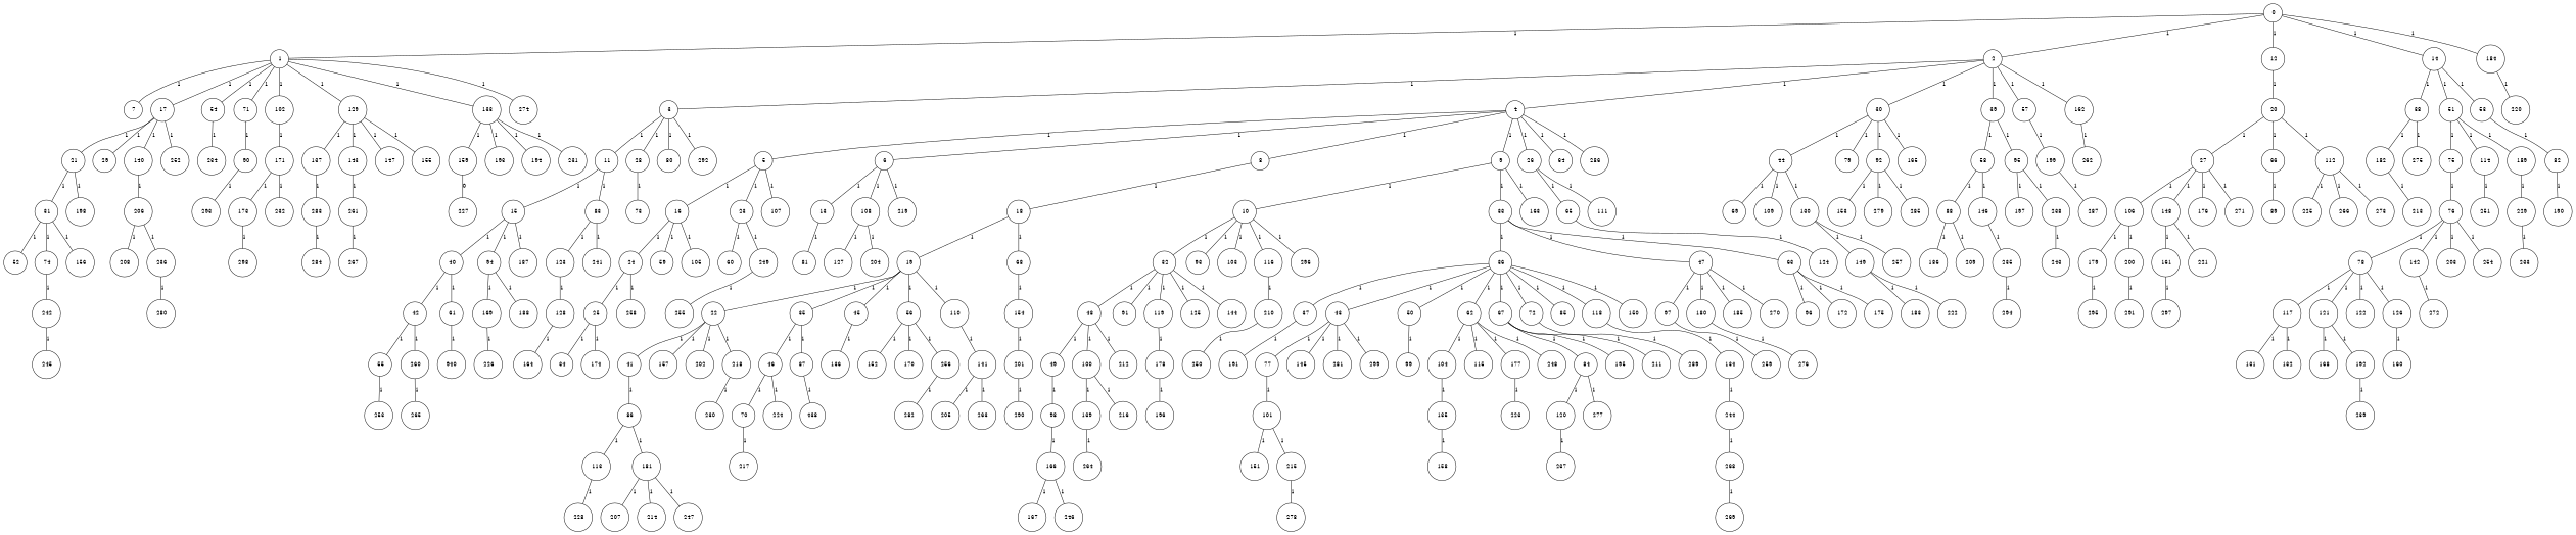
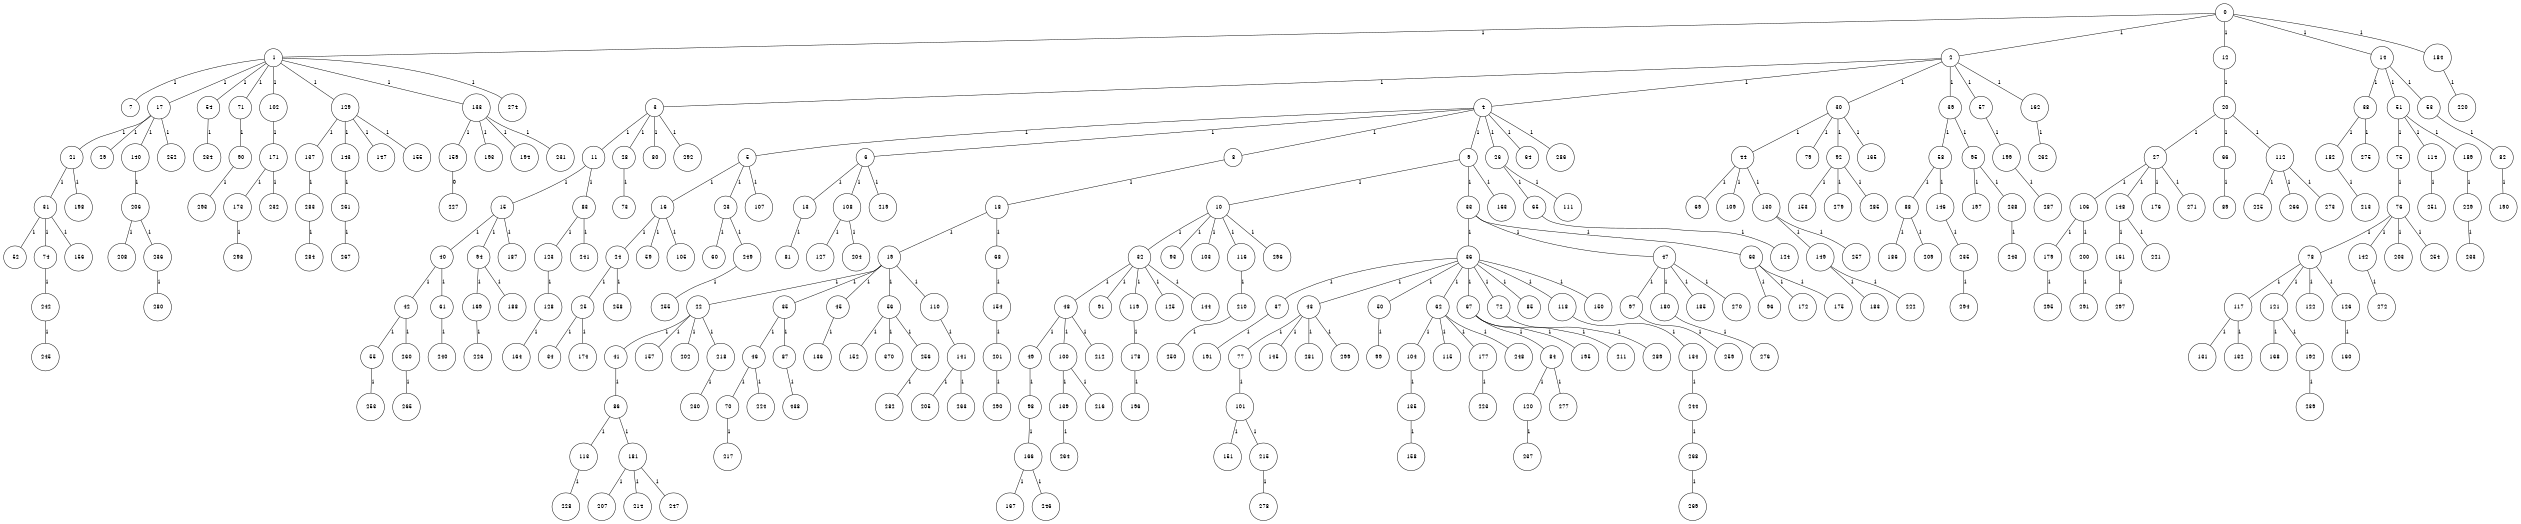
  graph {
    fixedsize="true;"
    node [color=black fontsize=12 hight=.12 shape=circle]
    edge [fontsize=12]
    n1 [label=" 0" width=.12]
    n2 [label=" 1" width=.12]
    n3 [label=" 2" width=.12]
    n4 [label=" 12" width=.12]
    n5 [label=" 14" width=.12]
    n6 [label=" 184" width=.12]
    n7 [label=" 7" width=.12]
    n8 [label=" 17" width=.12]
    n9 [label=" 54" width=.12]
    n10 [label=" 71" width=.12]
    n11 [label=" 102" width=.12]
    n12 [label=" 129" width=.12]
    n13 [label=" 133" width=.12]
    n14 [label=" 274" width=.12]
    n15 [label=" 3" width=.12]
    n16 [label=" 4" width=.12]
    n17 [label=" 30" width=.12]
    n18 [label=" 39" width=.12]
    n19 [label=" 57" width=.12]
    n20 [label=" 162" width=.12]
    n21 [label=" 20" width=.12]
    n22 [label=" 38" width=.12]
    n23 [label=" 51" width=.12]
    n24 [label=" 53" width=.12]
    n25 [label=" 220" width=.12]
    n26 [label=" 21" width=.12]
    n27 [label=" 29" width=.12]
    n28 [label=" 140" width=.12]
    n29 [label=" 252" width=.12]
    n30 [label=" 234" width=.12]
    n31 [label=" 90" width=.12]
    n32 [label=" 171" width=.12]
    n33 [label=" 137" width=.12]
    n34 [label=" 143" width=.12]
    n35 [label=" 147" width=.12]
    n36 [label=" 155" width=.12]
    n37 [label=" 159" width=.12]
    n38 [label=" 193" width=.12]
    n39 [label=" 194" width=.12]
    n40 [label=" 231" width=.12]
    n41 [label=" 11" width=.12]
    n42 [label=" 28" width=.12]
    n43 [label=" 80" width=.12]
    n44 [label=" 292" width=.12]
    n45 [label=" 5" width=.12]
    n46 [label=" 6" width=.12]
    n47 [label=" 8" width=.12]
    n48 [label=" 9" width=.12]
    n49 [label=" 26" width=.12]
    n50 [label=" 64" width=.12]
    n51 [label=" 286" width=.12]
    n52 [label=" 44" width=.12]
    n53 [label=" 79" width=.12]
    n54 [label=" 92" width=.12]
    n55 [label=" 165" width=.12]
    n56 [label=" 58" width=.12]
    n57 [label=" 95" width=.12]
    n58 [label=" 199" width=.12]
    n59 [label=" 262" width=.12]
    n60 [label=" 15" width=.12]
    n61 [label=" 83" width=.12]
    n62 [label=" 73" width=.12]
    n63 [label=" 16" width=.12]
    n64 [label=" 23" width=.12]
    n65 [label=" 107" width=.12]
    n66 [label=" 13" width=.12]
    n67 [label=" 108" width=.12]
    n68 [label=" 219" width=.12]
    n69 [label=" 18" width=.12]
    n70 [label=" 10" width=.12]
    n71 [label=" 33" width=.12]
    n72 [label=" 163" width=.12]
    n73 [label=" 65" width=.12]
    n74 [label=" 111" width=.12]
    n75 [label=" 24" width=.12]
    n76 [label=" 59" width=.12]
    n77 [label=" 105" width=.12]
    n78 [label=" 60" width=.12]
    n79 [label=" 249" width=.12]
    n80 [label=" 81" width=.12]
    n81 [label=" 127" width=.12]
    n82 [label=" 204" width=.12]
    n83 [label=" 19" width=.12]
    n84 [label=" 68" width=.12]
    n85 [label=" 32" width=.12]
    n86 [label=" 93" width=.12]
    n87 [label=" 103" width=.12]
    n88 [label=" 116" width=.12]
    n89 [label=" 296" width=.12]
    n90 [label=" 36" width=.12]
    n91 [label=" 47" width=.12]
    n92 [label=" 63" width=.12]
    n93 [label=" 48" width=.12]
    n94 [label=" 91" width=.12]
    n95 [label=" 119" width=.12]
    n96 [label=" 125" width=.12]
    n97 [label=" 144" width=.12]
    n98 [label=" 210" width=.12]
    n99 [label=" 40" width=.12]
    n100 [label=" 94" width=.12]
    n101 [label=" 187" width=.12]
    n102 [label=" 123" width=.12]
    n103 [label=" 241" width=.12]
    n104 [label=" 27" width=.12]
    n105 [label=" 66" width=.12]
    n106 [label=" 112" width=.12]
    n107 [label=" 182" width=.12]
    n108 [label=" 275" width=.12]
    n109 [label=" 75" width=.12]
    n110 [label=" 114" width=.12]
    n111 [label=" 189" width=.12]
    n112 [label=" 82" width=.12]
    n113 [label=" 42" width=.12]
    n114 [label=" 61" width=.12]
    n115 [label=" 169" width=.12]
    n116 [label=" 188" width=.12]
    n117 [label=" 25" width=.12]
    n118 [label=" 258" width=.12]
    n119 [label=" 31" width=.12]
    n120 [label=" 198" width=.12]
    n121 [label=" 206" width=.12]
    n122 [label=" 22" width=.12]
    n123 [label=" 35" width=.12]
    n124 [label=" 45" width=.12]
    n125 [label=" 56" width=.12]
    n126 [label=" 110" width=.12]
    n127 [label=" 154" width=.12]
    n128 [label=" 41" width=.12]
    n129 [label=" 157" width=.12]
    n130 [label=" 202" width=.12]
    n131 [label=" 218" width=.12]
    n132 [label=" 46" width=.12]
    n133 [label=" 87" width=.12]
    n134 [label=" 136" width=.12]
    n135 [label=" 152" width=.12]
-   n136 [label=" 170" width=.12]
+   n136 [label=370 width=.12]
    n137 [label=" 256" width=.12]
    n138 [label=" 141" width=.12]
    n139 [label=" 106" width=.12]
    n140 [label=" 148" width=.12]
    n141 [label=" 176" width=.12]
    n142 [label=" 271" width=.12]
    n143 [label=" 89" width=.12]
    n144 [label=" 225" width=.12]
    n145 [label=" 266" width=.12]
    n146 [label=" 273" width=.12]
    n147 [label=" 52" width=.12]
    n148 [label=" 74" width=.12]
    n149 [label=" 156" width=.12]
    n150 [label=" 86" width=.12]
    n151 [label=" 230" width=.12]
    n152 [label=" 255" width=.12]
    n153 [label=" 34" width=.12]
    n154 [label=" 174" width=.12]
    n155 [label=" 124" width=.12]
    n156 [label=" 179" width=.12]
    n157 [label=" 200" width=.12]
    n158 [label=" 161" width=.12]
    n159 [label=" 221" width=.12]
    n160 [label=" 69" width=.12]
    n161 [label=" 109" width=.12]
    n162 [label=" 130" width=.12]
    n163 [label=" 153" width=.12]
    n164 [label=" 279" width=.12]
    n165 [label=" 285" width=.12]
    n166 [label=" 242" width=.12]
    n167 [label=" 49" width=.12]
    n168 [label=" 100" width=.12]
    n169 [label=" 212" width=.12]
    n170 [label=" 178" width=.12]
    n171 [label=" 37" width=.12]
    n172 [label=" 43" width=.12]
    n173 [label=" 50" width=.12]
    n174 [label=" 62" width=.12]
    n175 [label=" 67" width=.12]
    n176 [label=" 72" width=.12]
    n177 [label=" 85" width=.12]
    n178 [label=" 118" width=.12]
    n179 [label=" 150" width=.12]
    n180 [label=" 97" width=.12]
    n181 [label=" 180" width=.12]
    n182 [label=" 185" width=.12]
    n183 [label=" 270" width=.12]
    n184 [label=" 96" width=.12]
    n185 [label=" 172" width=.12]
    n186 [label=" 175" width=.12]
    n187 [label=" 70" width=.12]
    n188 [label=" 224" width=.12]
    n189 [label=438 width=.12]
    n190 [label=" 191" width=.12]
    n191 [label=" 77" width=.12]
    n192 [label=" 145" width=.12]
    n193 [label=" 281" width=.12]
    n194 [label=" 299" width=.12]
    n195 [label=" 99" width=.12]
    n196 [label=" 104" width=.12]
    n197 [label=" 115" width=.12]
    n198 [label=" 177" width=.12]
    n199 [label=" 248" width=.12]
    n200 [label=" 84" width=.12]
    n201 [label=" 195" width=.12]
    n202 [label=" 211" width=.12]
    n203 [label=" 289" width=.12]
    n204 [label=" 134" width=.12]
    n205 [label=" 213" width=.12]
    n206 [label=" 88" width=.12]
    n207 [label=" 146" width=.12]
    n208 [label=" 197" width=.12]
    n209 [label=" 238" width=.12]
    n210 [label=" 55" width=.12]
    n211 [label=" 260" width=.12]
-   n212 [label=940 width=.12]
+   n212 [label=" 240" width=.12]
    n213 [label=" 113" width=.12]
    n214 [label=" 181" width=.12]
    n215 [label=" 253" width=.12]
    n216 [label=" 265" width=.12]
    n217 [label=" 101" width=.12]
    n218 [label=" 149" width=.12]
    n219 [label=" 257" width=.12]
    n220 [label=" 217" width=.12]
    n221 [label=" 259" width=.12]
    n222 [label=" 276" width=.12]
    n223 [label=" 98" width=.12]
    n224 [label=" 139" width=.12]
    n225 [label=" 216" width=.12]
    n226 [label=" 166" width=.12]
    n227 [label=" 76" width=.12]
    n228 [label=" 251" width=.12]
    n229 [label=" 229" width=.12]
    n230 [label=" 190" width=.12]
    n231 [label=" 282" width=.12]
    n232 [label=" 287" width=.12]
    n233 [label=" 186" width=.12]
    n234 [label=" 209" width=.12]
    n235 [label=" 235" width=.12]
    n236 [label=" 135" width=.12]
    n237 [label=" 223" width=.12]
    n238 [label=" 120" width=.12]
    n239 [label=" 277" width=.12]
    n240 [label=" 201" width=.12]
    n241 [label=" 293" width=.12]
    n242 [label=" 245" width=.12]
    n243 [label=" 78" width=.12]
    n244 [label=" 142" width=.12]
    n245 [label=" 203" width=.12]
    n246 [label=" 254" width=.12]
    n247 [label=" 117" width=.12]
    n248 [label=" 121" width=.12]
    n249 [label=" 122" width=.12]
    n250 [label=" 126" width=.12]
    n251 [label=" 272" width=.12]
    n252 [label=" 151" width=.12]
    n253 [label=" 215" width=.12]
    n254 [label=" 131" width=.12]
    n255 [label=" 132" width=.12]
    n256 [label=" 168" width=.12]
    n257 [label=" 192" width=.12]
    n258 [label=" 160" width=.12]
    n259 [label=" 128" width=.12]
    n260 [label=" 237" width=.12]
    n261 [label=" 228" width=.12]
    n262 [label=" 207" width=.12]
    n263 [label=" 214" width=.12]
    n264 [label=" 247" width=.12]
    n265 [label=" 226" width=.12]
    n266 [label=" 243" width=.12]
    n267 [label=" 167" width=.12]
    n268 [label=" 246" width=.12]
    n269 [label=" 264" width=.12]
    n270 [label=" 278" width=.12]
    n271 [label=" 173" width=.12]
    n272 [label=" 232" width=.12]
    n273 [label=" 158" width=.12]
    n274 [label=" 295" width=.12]
    n275 [label=" 291" width=.12]
    n276 [label=" 205" width=.12]
    n277 [label=" 263" width=.12]
    n278 [label=" 250" width=.12]
    n279 [label=" 244" width=.12]
    n280 [label=" 196" width=.12]
    n281 [label=" 239" width=.12]
    n282 [label=" 164" width=.12]
    n283 [label=" 283" width=.12]
    n284 [label=" 261" width=.12]
    n285 [label=" 183" width=.12]
    n286 [label=" 222" width=.12]
    n287 [label=" 227" width=.12]
    n288 [label=" 268" width=.12]
    n289 [label=" 284" width=.12]
    n290 [label=" 208" width=.12]
    n291 [label=" 236" width=.12]
    n292 [label=" 267" width=.12]
    n293 [label=" 294" width=.12]
    n294 [label=" 297" width=.12]
    n295 [label=" 290" width=.12]
    n296 [label=" 298" width=.12]
    n297 [label=" 233" width=.12]
    n298 [label=" 280" width=.12]
    n299 [label=" 269" width=.12]
    n1 -- n2 [label=1]
    n1 -- n3 [label=1]
    n1 -- n4 [label=1]
    n1 -- n5 [label=1]
    n1 -- n6 [label=1]
    n2 -- n7 [label=1]
    n2 -- n8 [label=1]
    n2 -- n9 [label=1]
    n2 -- n10 [label=1]
    n2 -- n11 [label=1]
    n2 -- n12 [label=1]
    n2 -- n13 [label=1]
    n2 -- n14 [label=1]
    n3 -- n15 [label=1]
    n3 -- n16 [label=1]
    n3 -- n17 [label=1]
    n3 -- n18 [label=1]
    n3 -- n19 [label=1]
    n3 -- n20 [label=1]
    n4 -- n21 [label=1]
    n5 -- n22 [label=1]
    n5 -- n23 [label=1]
    n5 -- n24 [label=1]
    n6 -- n25 [label=1]
    n8 -- n26 [label=1]
    n8 -- n27 [label=1]
    n8 -- n28 [label=1]
    n8 -- n29 [label=1]
    n9 -- n30 [label=1]
    n10 -- n31 [label=1]
    n11 -- n32 [label=1]
    n12 -- n33 [label=1]
    n12 -- n34 [label=1]
    n12 -- n35 [label=1]
    n12 -- n36 [label=1]
    n13 -- n37 [label=1]
    n13 -- n38 [label=1]
    n13 -- n39 [label=1]
    n13 -- n40 [label=1]
    n15 -- n41 [label=1]
    n15 -- n42 [label=1]
    n15 -- n43 [label=1]
    n15 -- n44 [label=1]
    n16 -- n45 [label=1]
    n16 -- n46 [label=1]
    n16 -- n47 [label=1]
    n16 -- n48 [label=1]
    n16 -- n49 [label=1]
    n16 -- n50 [label=1]
    n16 -- n51 [label=1]
    n17 -- n52 [label=1]
    n17 -- n53 [label=1]
    n17 -- n54 [label=1]
    n17 -- n55 [label=1]
    n18 -- n56 [label=1]
    n18 -- n57 [label=1]
    n19 -- n58 [label=1]
    n20 -- n59 [label=1]
    n21 -- n104 [label=1]
    n21 -- n105 [label=1]
    n21 -- n106 [label=1]
    n22 -- n107 [label=1]
    n22 -- n108 [label=1]
    n23 -- n109 [label=1]
    n23 -- n110 [label=1]
    n23 -- n111 [label=1]
    n24 -- n112 [label=1]
    n26 -- n119 [label=1]
    n26 -- n120 [label=1]
    n28 -- n121 [label=1]
    n31 -- n241 [label=1]
    n32 -- n271 [label=1]
    n32 -- n272 [label=1]
    n33 -- n283 [label=1]
    n34 -- n284 [label=1]
    n37 -- n287 [label=0]
    n41 -- n60 [label=1]
    n41 -- n61 [label=1]
    n42 -- n62 [label=1]
    n45 -- n63 [label=1]
    n45 -- n64 [label=1]
    n45 -- n65 [label=1]
    n46 -- n66 [label=1]
    n46 -- n67 [label=1]
    n46 -- n68 [label=1]
    n47 -- n69 [label=1]
    n48 -- n70 [label=1]
    n48 -- n71 [label=1]
    n48 -- n72 [label=1]
    n49 -- n73 [label=1]
    n49 -- n74 [label=1]
    n52 -- n160 [label=1]
    n52 -- n161 [label=1]
    n52 -- n162 [label=1]
    n54 -- n163 [label=1]
    n54 -- n164 [label=1]
    n54 -- n165 [label=1]
    n56 -- n206 [label=1]
    n56 -- n207 [label=1]
    n57 -- n208 [label=1]
    n57 -- n209 [label=1]
    n58 -- n232 [label=1]
    n60 -- n99 [label=1]
    n60 -- n100 [label=1]
    n60 -- n101 [label=1]
    n61 -- n102 [label=1]
    n61 -- n103 [label=1]
    n63 -- n75 [label=1]
    n63 -- n76 [label=1]
    n63 -- n77 [label=1]
    n64 -- n78 [label=1]
    n64 -- n79 [label=1]
    n66 -- n80 [label=1]
    n67 -- n81 [label=1]
    n67 -- n82 [label=1]
    n69 -- n83 [label=1]
    n69 -- n84 [label=1]
    n70 -- n85 [label=1]
    n70 -- n86 [label=1]
    n70 -- n87 [label=1]
    n70 -- n88 [label=1]
    n70 -- n89 [label=1]
    n71 -- n90 [label=1]
    n71 -- n91 [label=1]
    n71 -- n92 [label=1]
    n73 -- n155 [label=1]
    n75 -- n117 [label=1]
    n75 -- n118 [label=1]
    n79 -- n152 [label=1]
    n83 -- n122 [label=1]
    n83 -- n123 [label=1]
    n83 -- n124 [label=1]
    n83 -- n125 [label=1]
    n83 -- n126 [label=1]
    n84 -- n127 [label=1]
    n85 -- n93 [label=1]
    n85 -- n94 [label=1]
    n85 -- n95 [label=1]
    n85 -- n96 [label=1]
    n85 -- n97 [label=1]
    n88 -- n98 [label=1]
    n90 -- n171 [label=1]
    n90 -- n172 [label=1]
    n90 -- n173 [label=1]
    n90 -- n174 [label=1]
    n90 -- n175 [label=1]
    n90 -- n176 [label=1]
    n90 -- n177 [label=1]
    n90 -- n178 [label=1]
    n90 -- n179 [label=1]
    n91 -- n180 [label=1]
    n91 -- n181 [label=1]
    n91 -- n182 [label=1]
    n91 -- n183 [label=1]
    n92 -- n184 [label=1]
    n92 -- n185 [label=1]
    n92 -- n186 [label=1]
    n93 -- n167 [label=1]
    n93 -- n168 [label=1]
    n93 -- n169 [label=1]
    n95 -- n170 [label=1]
    n98 -- n278 [label=1]
    n99 -- n113 [label=1]
    n99 -- n114 [label=1]
    n100 -- n115 [label=1]
    n100 -- n116 [label=1]
    n102 -- n259 [label=1]
    n104 -- n139 [label=1]
    n104 -- n140 [label=1]
    n104 -- n141 [label=1]
    n104 -- n142 [label=1]
    n105 -- n143 [label=1]
    n106 -- n144 [label=1]
    n106 -- n145 [label=1]
    n106 -- n146 [label=1]
    n107 -- n205 [label=1]
    n109 -- n227 [label=1]
    n110 -- n228 [label=1]
    n111 -- n229 [label=1]
    n112 -- n230 [label=1]
    n113 -- n210 [label=1]
    n113 -- n211 [label=1]
    n114 -- n212 [label=1]
    n115 -- n265 [label=1]
    n117 -- n153 [label=1]
    n117 -- n154 [label=1]
    n119 -- n147 [label=1]
    n119 -- n148 [label=1]
    n119 -- n149 [label=1]
    n121 -- n290 [label=1]
    n121 -- n291 [label=1]
    n122 -- n128 [label=1]
    n122 -- n129 [label=1]
    n122 -- n130 [label=1]
    n122 -- n131 [label=1]
    n123 -- n132 [label=1]
    n123 -- n133 [label=1]
    n124 -- n134 [label=1]
    n125 -- n135 [label=1]
    n125 -- n136 [label=1]
    n125 -- n137 [label=1]
    n126 -- n138 [label=1]
    n127 -- n240 [label=1]
    n128 -- n150 [label=1]
    n131 -- n151 [label=1]
    n132 -- n187 [label=1]
    n132 -- n188 [label=1]
    n133 -- n189 [label=1]
    n137 -- n231 [label=1]
    n138 -- n276 [label=1]
    n138 -- n277 [label=1]
    n139 -- n156 [label=1]
    n139 -- n157 [label=1]
    n140 -- n158 [label=1]
    n140 -- n159 [label=1]
    n148 -- n166 [label=1]
    n150 -- n213 [label=1]
    n150 -- n214 [label=1]
    n156 -- n274 [label=1]
    n157 -- n275 [label=1]
    n158 -- n294 [label=1]
    n162 -- n218 [label=1]
    n162 -- n219 [label=1]
    n166 -- n242 [label=1]
    n167 -- n223 [label=1]
    n168 -- n224 [label=1]
    n168 -- n225 [label=1]
    n170 -- n280 [label=1]
    n171 -- n190 [label=1]
    n172 -- n191 [label=1]
    n172 -- n192 [label=1]
    n172 -- n193 [label=1]
    n172 -- n194 [label=1]
    n173 -- n195 [label=1]
    n174 -- n196 [label=1]
    n174 -- n197 [label=1]
    n174 -- n198 [label=1]
    n174 -- n199 [label=1]
    n175 -- n200 [label=1]
    n175 -- n201 [label=1]
    n175 -- n202 [label=1]
    n176 -- n203 [label=1]
    n178 -- n204 [label=1]
    n180 -- n221 [label=1]
    n181 -- n222 [label=1]
    n187 -- n220 [label=1]
    n191 -- n217 [label=1]
    n196 -- n236 [label=1]
    n198 -- n237 [label=1]
    n200 -- n238 [label=1]
    n200 -- n239 [label=1]
    n204 -- n279 [label=1]
    n206 -- n233 [label=1]
    n206 -- n234 [label=1]
    n207 -- n235 [label=1]
    n209 -- n266 [label=1]
    n210 -- n215 [label=1]
    n211 -- n216 [label=1]
    n213 -- n261 [label=1]
    n214 -- n262 [label=1]
    n214 -- n263 [label=1]
    n214 -- n264 [label=1]
    n217 -- n252 [label=1]
    n217 -- n253 [label=1]
    n218 -- n285 [label=1]
    n218 -- n286 [label=1]
    n223 -- n226 [label=1]
    n224 -- n269 [label=1]
    n226 -- n267 [label=1]
    n226 -- n268 [label=1]
    n227 -- n243 [label=1]
    n227 -- n244 [label=1]
    n227 -- n245 [label=1]
    n227 -- n246 [label=1]
    n229 -- n297 [label=1]
    n235 -- n293 [label=1]
    n236 -- n273 [label=1]
    n238 -- n260 [label=1]
    n240 -- n295 [label=1]
    n243 -- n247 [label=1]
    n243 -- n248 [label=1]
    n243 -- n249 [label=1]
    n243 -- n250 [label=1]
    n244 -- n251 [label=1]
    n247 -- n254 [label=1]
    n247 -- n255 [label=1]
    n248 -- n256 [label=1]
    n248 -- n257 [label=1]
    n250 -- n258 [label=1]
    n253 -- n270 [label=1]
    n257 -- n281 [label=1]
    n259 -- n282 [label=1]
    n271 -- n296 [label=1]
    n279 -- n288 [label=1]
    n283 -- n289 [label=1]
    n284 -- n292 [label=1]
    n288 -- n299 [label=1]
    n291 -- n298 [label=1]
  }
